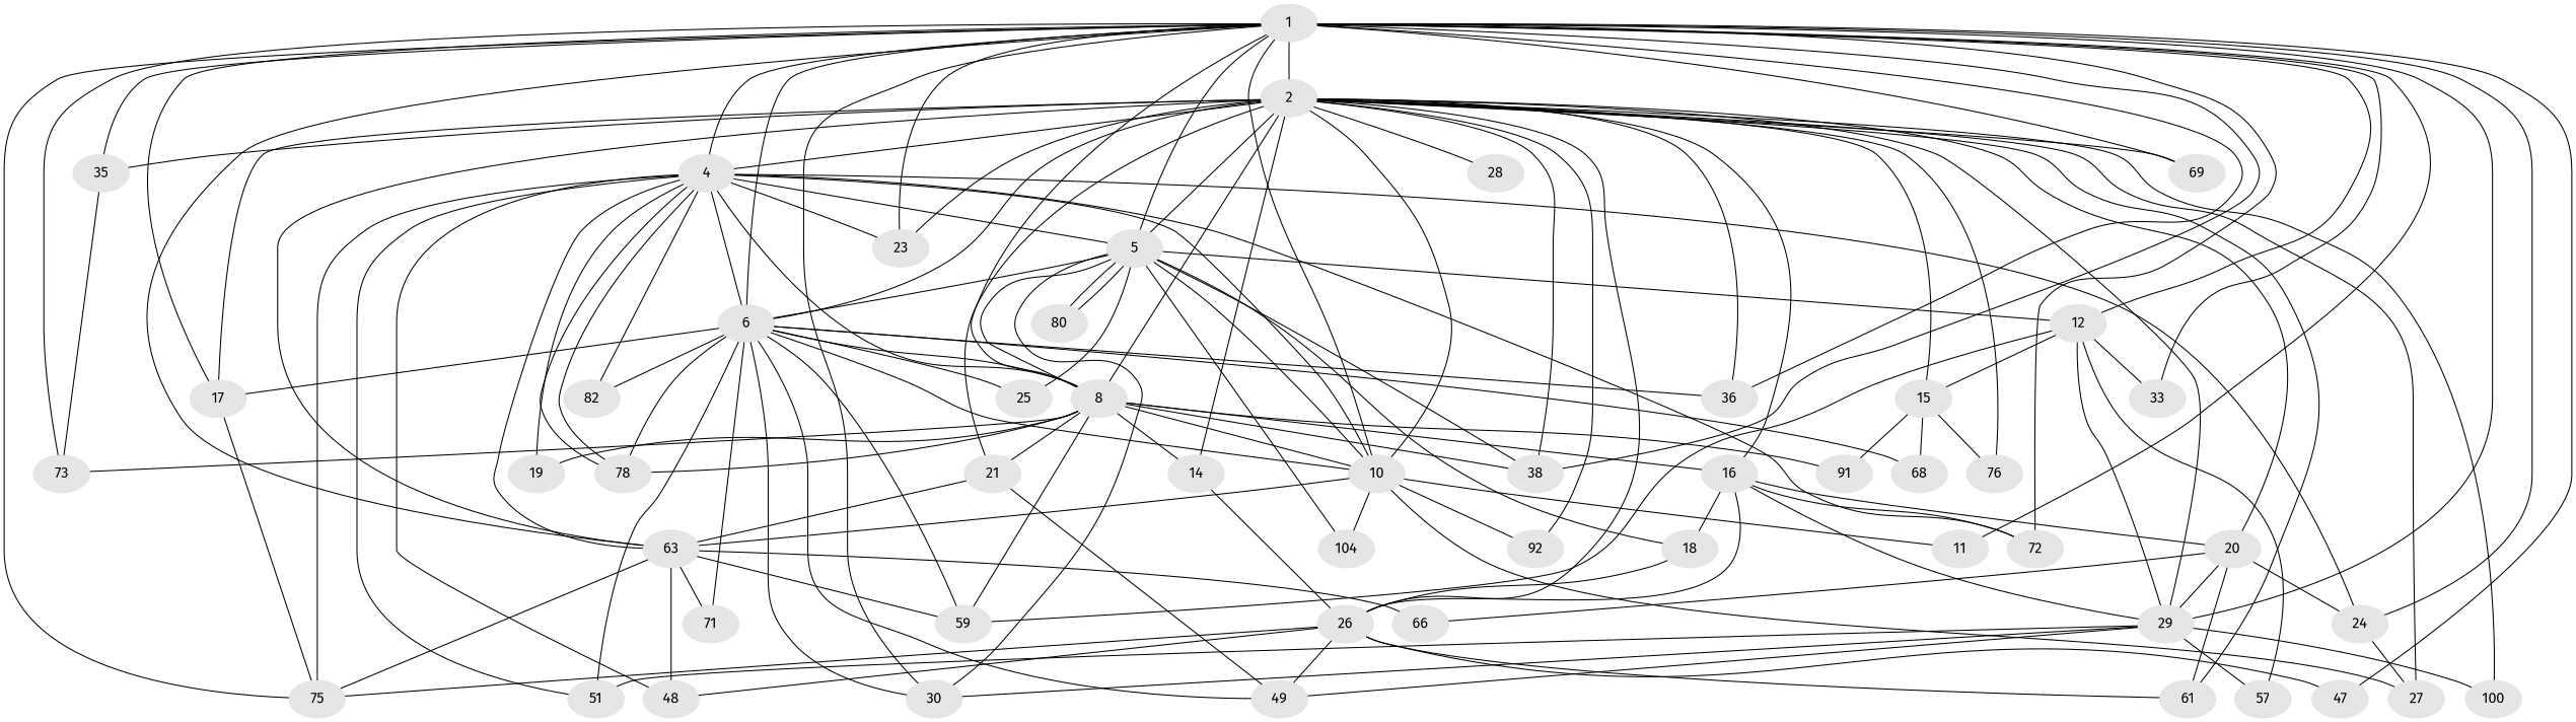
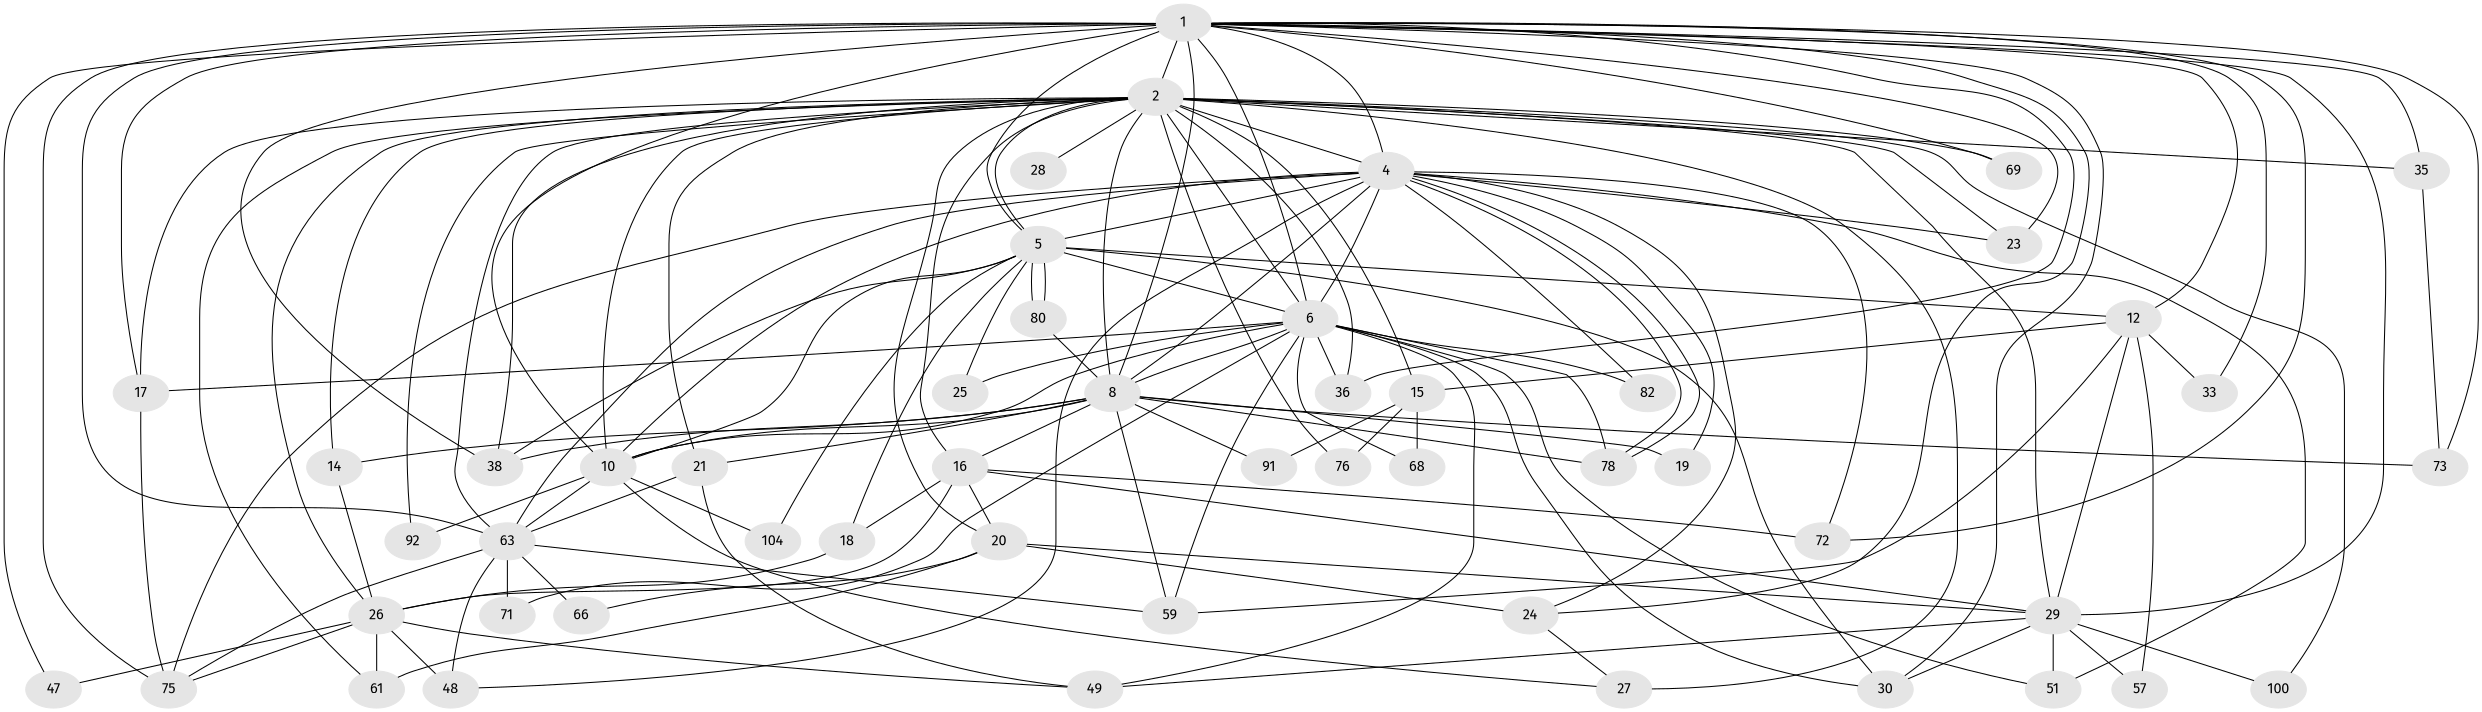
  graph {
    fontname="Fira Sans"
    node [color=gray90 fontname="Fira Sans" style=filled]
    edge [fontname="Fira Sans"]
    1 [super="+3"]
    2 [super="+60+9+7+13+54"]
    4 [super="+70"]
    5
    6 [super="+46"]
    8 [super="+22"]
    10
-   11
    12
    17
    23 [super="+89"]
    24
    29 [super="+34"]
    30 [super="+44"]
    33
    35
    36 [super="+42"]
    38 [super="+53"]
    n19 [label=63 super="+52+96+67+55"]
    47
    69
    72 [super="+84"]
    73
    75 [super="+105+86"]
    14
    15
    16
    20 [super="+39"]
    21 [super="+58"]
    26 [super="+98+64+37"]
    27 [super="+41+31"]
    28
    61
    76
    92
    100
    19
    48
    51 [super="+88"]
    78 [super="+95+93"]
    82
    18
    25
    80
    104
    49 [super="+79"]
    59 [super="+97+74"]
    68
    71
    91
    57
    66
    1 -- 2 [weight=9]
    1 -- 4 [weight=2]
    1 -- 5 [weight=2]
    1 -- 6 [weight=3]
    1 -- 8 [weight=2]
    1 -- 10 [weight=2]
-   1 -- 11 [weight=2]
    1 -- 12 [weight=2]
    1 -- 17
    1 -- 23
    1 -- 24
    1 -- 29
    1 -- 30
    1 -- 33
    1 -- 35
    1 -- 36
    1 -- 38
    1 -- n19 [weight=2]
    1 -- 47
    1 -- 69
    1 -- 72
    1 -- 73
    1 -- 75
    2 -- 4 [weight=3]
    2 -- 5 [weight=4]
    2 -- 6 [weight=3]
    2 -- 8 [weight=4]
    2 -- 10 [weight=3]
    2 -- 17
    2 -- 23
    2 -- 29 [weight=4]
    2 -- 35
    2 -- 36
    2 -- 38 [weight=2]
    2 -- n19
    2 -- 69
    2 -- 14
    2 -- 15
    2 -- 16 [weight=2]
    2 -- 20
    2 -- 21
    2 -- 26
    2 -- 27 [weight=2]
    2 -- 28 [weight=2]
    2 -- 61
    2 -- 76
    2 -- 92
    2 -- 100
    4 -- 5
    4 -- 6 [weight=2]
    4 -- 8 [weight=2]
    4 -- 10
    4 -- 23
    4 -- 24
    4 -- n19
    4 -- 72
    4 -- 75
    4 -- 19
    4 -- 48
    4 -- 51
    4 -- 78
    4 -- 78
    4 -- 82
    5 -- 6
-   5 -- 8
+   80 -- 8
    5 -- 10
    5 -- 12
    5 -- 30
    5 -- 38
    5 -- 18
    5 -- 25
    5 -- 80
    5 -- 80
    5 -- 104
    6 -- 8
    6 -- 10
    6 -- 17
    6 -- 30
    6 -- 36
    6 -- 51
    6 -- 78
    6 -- 82
    6 -- 25
    6 -- 49
    6 -- 59
    6 -- 68
    6 -- 71
    8 -- 10
    8 -- 38
    8 -- 73
    8 -- 14
    8 -- 16
    8 -- 21
    8 -- 19
    8 -- 78
    8 -- 59
    8 -- 91
-   10 -- 11
    10 -- n19
    10 -- 27
    10 -- 92
    10 -- 104
    12 -- 29
    12 -- 33
    12 -- 15
    12 -- 59
    12 -- 57
    17 -- 75
    24 -- 27
    29 -- 30
    29 -- 100
    29 -- 51
    29 -- 49
    29 -- 57
    35 -- 73
    n19 -- 75
    n19 -- 48
    n19 -- 59
    n19 -- 71
    n19 -- 66
    14 -- 26
    15 -- 76
    15 -- 68
    15 -- 91
    16 -- 29
    16 -- 72
    16 -- 20
    16 -- 26
    16 -- 18
    20 -- 24
    20 -- 29
    20 -- 61
    20 -- 66
    21 -- n19
    21 -- 49
    26 -- 47
    26 -- 75
    26 -- 61
    26 -- 48
    26 -- 49
    18 -- 26
  }
